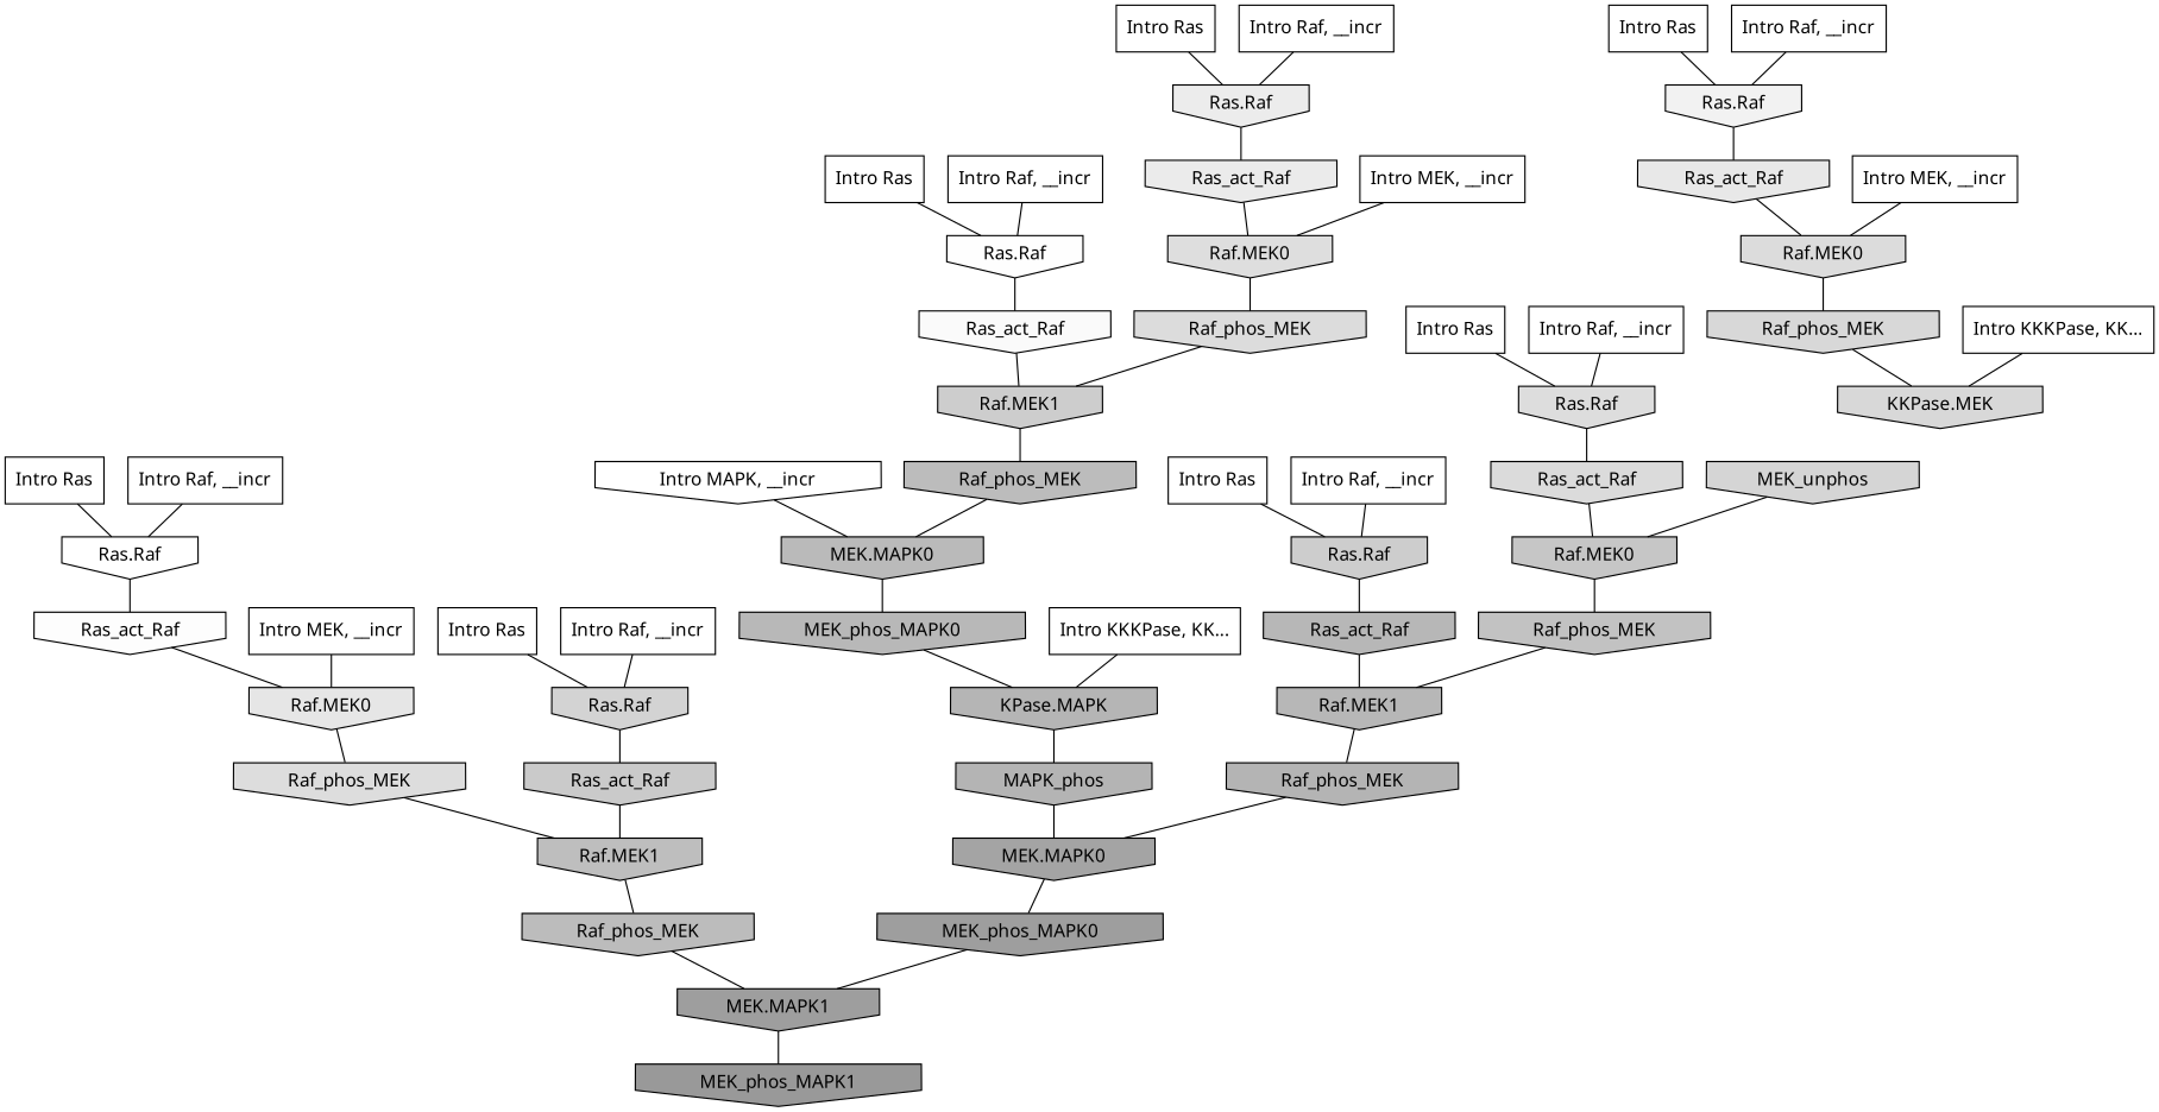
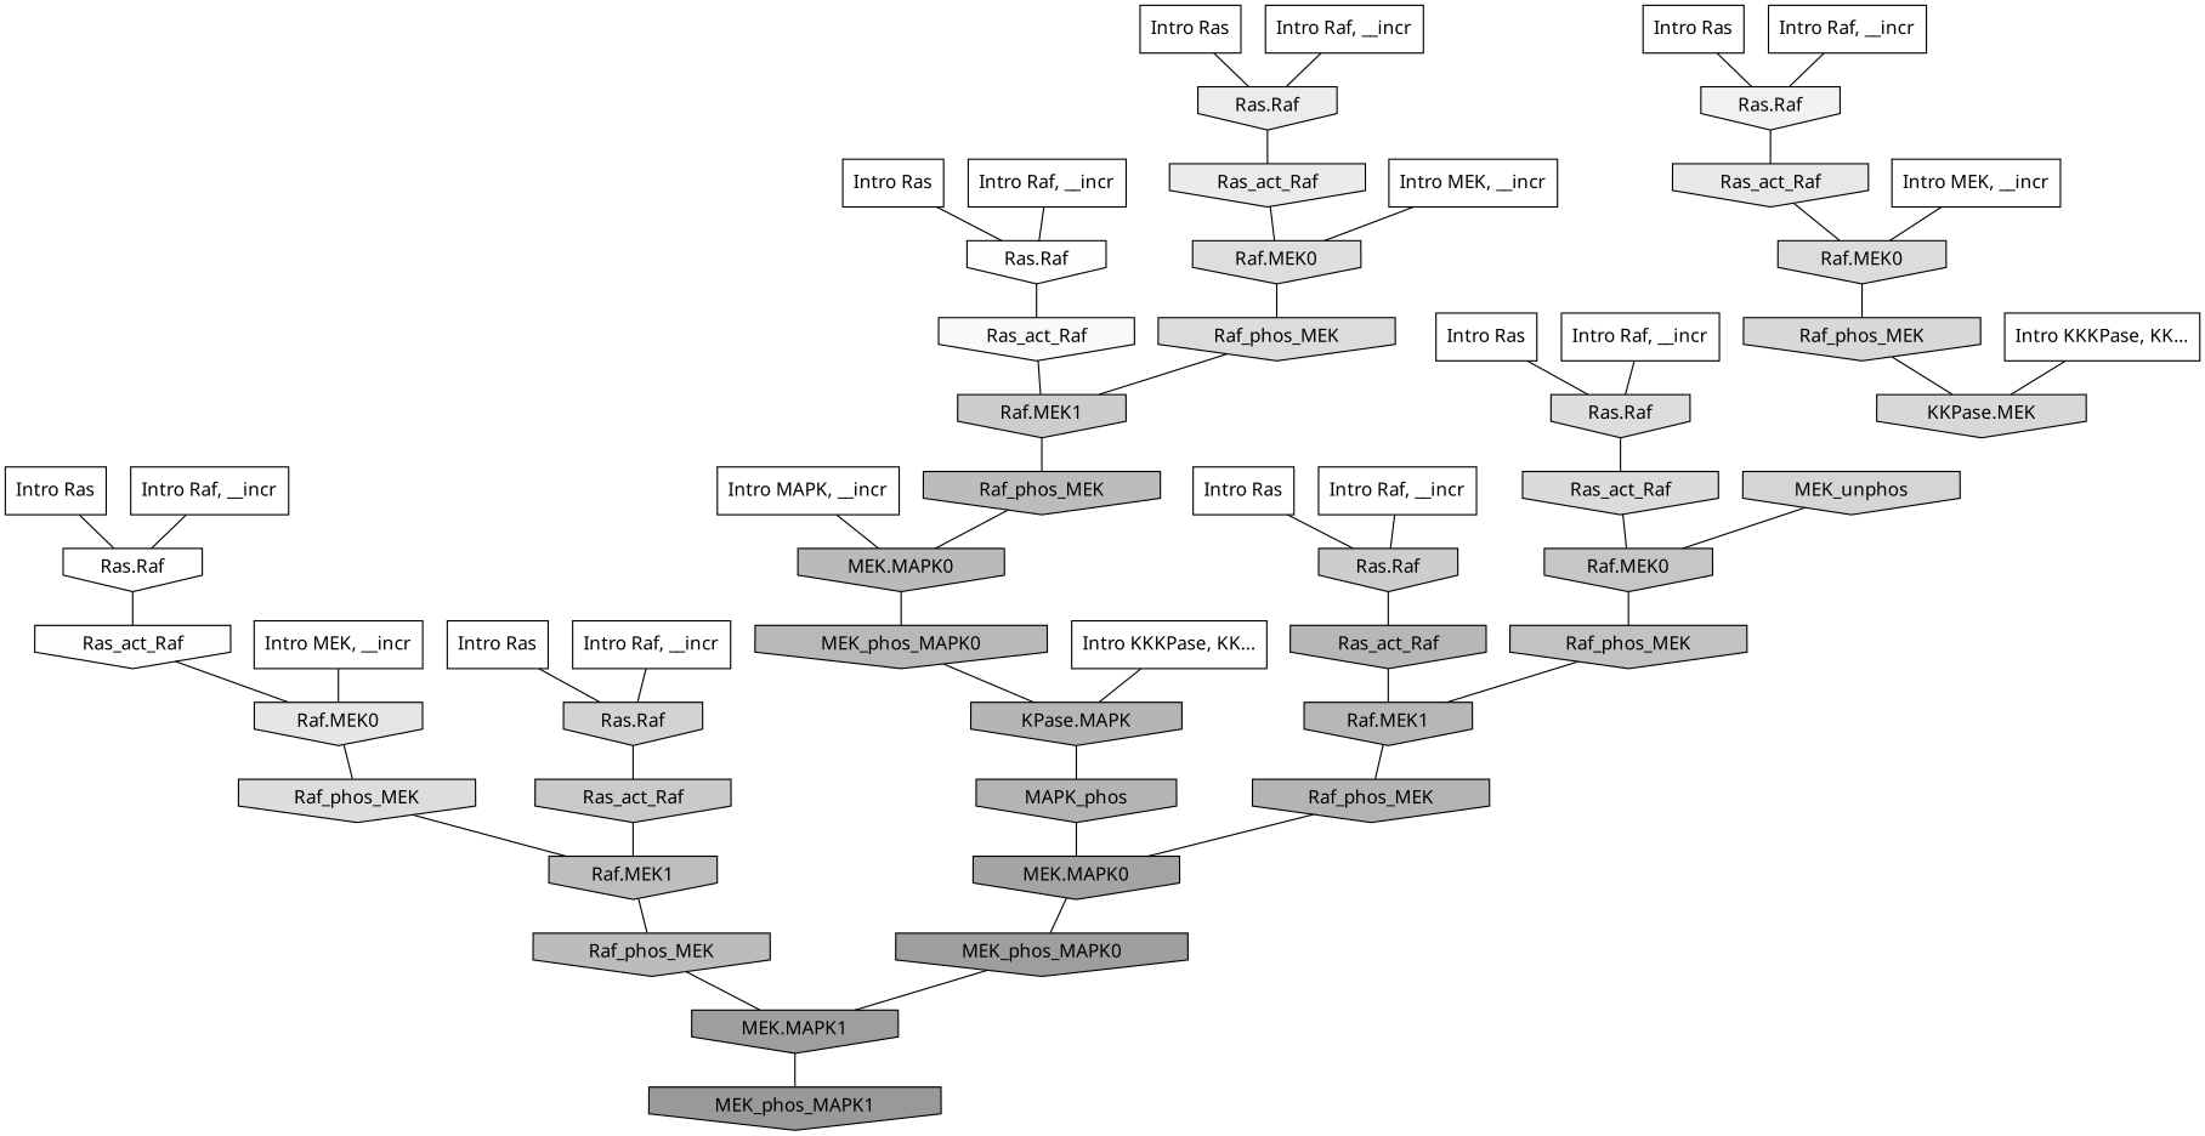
  digraph {
    rankdir=TB
    ranksep=0.30
    node [fillcolor="0.000 0.000 1.000" fontname="CMU Serif" shape=invhouse style=filled]
    edge [color="0.000 0.000 0.000" dir=none fontname="CMU Serif"]
    n1 [label="Intro Ras" shape=rectangle]
    n2 [label="Ras.Raf"]
    n3 [fillcolor="0.000 0.000 0.992" label=Ras_act_Raf]
    n4 [label="Intro Ras" shape=rectangle]
    n5 [fillcolor="0.000 0.000 0.996" label="Ras.Raf"]
    n6 [fillcolor="0.000 0.000 0.977" label=Ras_act_Raf]
    n7 [label="Intro Ras" shape=rectangle]
    n8 [fillcolor="0.000 0.000 0.866" label="Ras.Raf"]
    n9 [fillcolor="0.000 0.000 0.857" label=Ras_act_Raf]
    n10 [label="Intro Ras" shape=rectangle]
    n11 [fillcolor="0.000 0.000 0.923" label="Ras.Raf"]
    n12 [fillcolor="0.000 0.000 0.918" label=Ras_act_Raf]
    n13 [label="Intro Ras" shape=rectangle]
    n14 [fillcolor="0.000 0.000 0.948" label="Ras.Raf"]
    n15 [fillcolor="0.000 0.000 0.910" label=Ras_act_Raf]
    n16 [label="Intro Ras" shape=rectangle]
    n17 [fillcolor="0.000 0.000 0.827" label="Ras.Raf"]
    n18 [fillcolor="0.000 0.000 0.792" label=Ras_act_Raf]
    n19 [label="Intro Ras" shape=rectangle]
    n20 [fillcolor="0.000 0.000 0.802" label="Ras.Raf"]
    n21 [fillcolor="0.000 0.000 0.716" label=Ras_act_Raf]
    n22 [label="Intro Raf, __incr" shape=rectangle]
    n23 [label="Intro Raf, __incr" shape=rectangle]
    n24 [label="Intro Raf, __incr" shape=rectangle]
    n25 [label="Intro Raf, __incr" shape=rectangle]
    n26 [label="Intro Raf, __incr" shape=rectangle]
    n27 [label="Intro Raf, __incr" shape=rectangle]
    n28 [label="Intro Raf, __incr" shape=rectangle]
    n29 [label="Intro MEK, __incr" shape=rectangle]
    n30 [fillcolor="0.000 0.000 0.871" label="Raf.MEK0"]
    n31 [fillcolor="0.000 0.000 0.862" label=Raf_phos_MEK]
    n32 [label="Intro MEK, __incr" shape=rectangle]
    n33 [fillcolor="0.000 0.000 0.863" label="Raf.MEK0"]
    n34 [fillcolor="0.000 0.000 0.845" label=Raf_phos_MEK]
    n35 [label="Intro MEK, __incr" shape=rectangle]
    n36 [fillcolor="0.000 0.000 0.899" label="Raf.MEK0"]
    n37 [fillcolor="0.000 0.000 0.867" label=Raf_phos_MEK]
-   n38 [label="Intro MAPK, __incr"]
+   n38 [label="Intro MAPK, __incr" shape=rectangle]
    n39 [fillcolor="0.000 0.000 0.727" label="MEK.MAPK0"]
    n40 [fillcolor="0.000 0.000 0.720" label=MEK_phos_MAPK0]
    n41 [label="Intro KKKPase, KK..." shape=rectangle]
    n42 [fillcolor="0.000 0.000 0.709" label="KPase.MAPK"]
    n43 [fillcolor="0.000 0.000 0.704" label=MAPK_phos]
    n44 [label="Intro KKKPase, KK..." shape=rectangle]
    n45 [fillcolor="0.000 0.000 0.845" label="KKPase.MEK"]
    n46 [fillcolor="0.000 0.000 0.802" label="Raf.MEK1"]
    n47 [fillcolor="0.000 0.000 0.737" label=Raf_phos_MEK]
    n48 [fillcolor="0.000 0.000 0.744" label="Raf.MEK1"]
    n49 [fillcolor="0.000 0.000 0.736" label=Raf_phos_MEK]
    n50 [fillcolor="0.000 0.000 0.774" label="Raf.MEK0"]
    n51 [fillcolor="0.000 0.000 0.759" label=Raf_phos_MEK]
    n52 [fillcolor="0.000 0.000 0.834" label=MEK_unphos]
    n53 [fillcolor="0.000 0.000 0.716" label="Raf.MEK1"]
    n54 [fillcolor="0.000 0.000 0.706" label=Raf_phos_MEK]
    n55 [fillcolor="0.000 0.000 0.618" label="MEK.MAPK1"]
    n56 [fillcolor="0.000 0.000 0.600" label=MEK_phos_MAPK1]
    n57 [fillcolor="0.000 0.000 0.642" label="MEK.MAPK0"]
    n58 [fillcolor="0.000 0.000 0.618" label=MEK_phos_MAPK0]
    n1 -> n2
    n2 -> n3
    n3 -> n36
    n4 -> n5
    n5 -> n6
    n6 -> n46
    n7 -> n8
    n8 -> n9
    n9 -> n50
    n10 -> n11
    n11 -> n12
    n12 -> n30
    n13 -> n14
    n14 -> n15
    n15 -> n33
    n16 -> n17
    n17 -> n18
    n18 -> n48
    n19 -> n20
    n20 -> n21
    n21 -> n53
    n22 -> n5
    n23 -> n14
    n24 -> n20
    n25 -> n17
    n26 -> n2
    n27 -> n11
    n28 -> n8
    n29 -> n30
    n30 -> n31
    n31 -> n46
    n32 -> n33
    n33 -> n34
    n34 -> n45
    n35 -> n36
    n36 -> n37
    n37 -> n48
    n38 -> n39
    n39 -> n40
    n40 -> n42
    n41 -> n42
    n42 -> n43
    n43 -> n57
    n44 -> n45
    n46 -> n47
    n47 -> n39
    n48 -> n49
    n49 -> n55
    n50 -> n51
    n51 -> n53
    n52 -> n50
    n53 -> n54
    n54 -> n57
    n55 -> n56
    n57 -> n58
    n58 -> n55
  }
